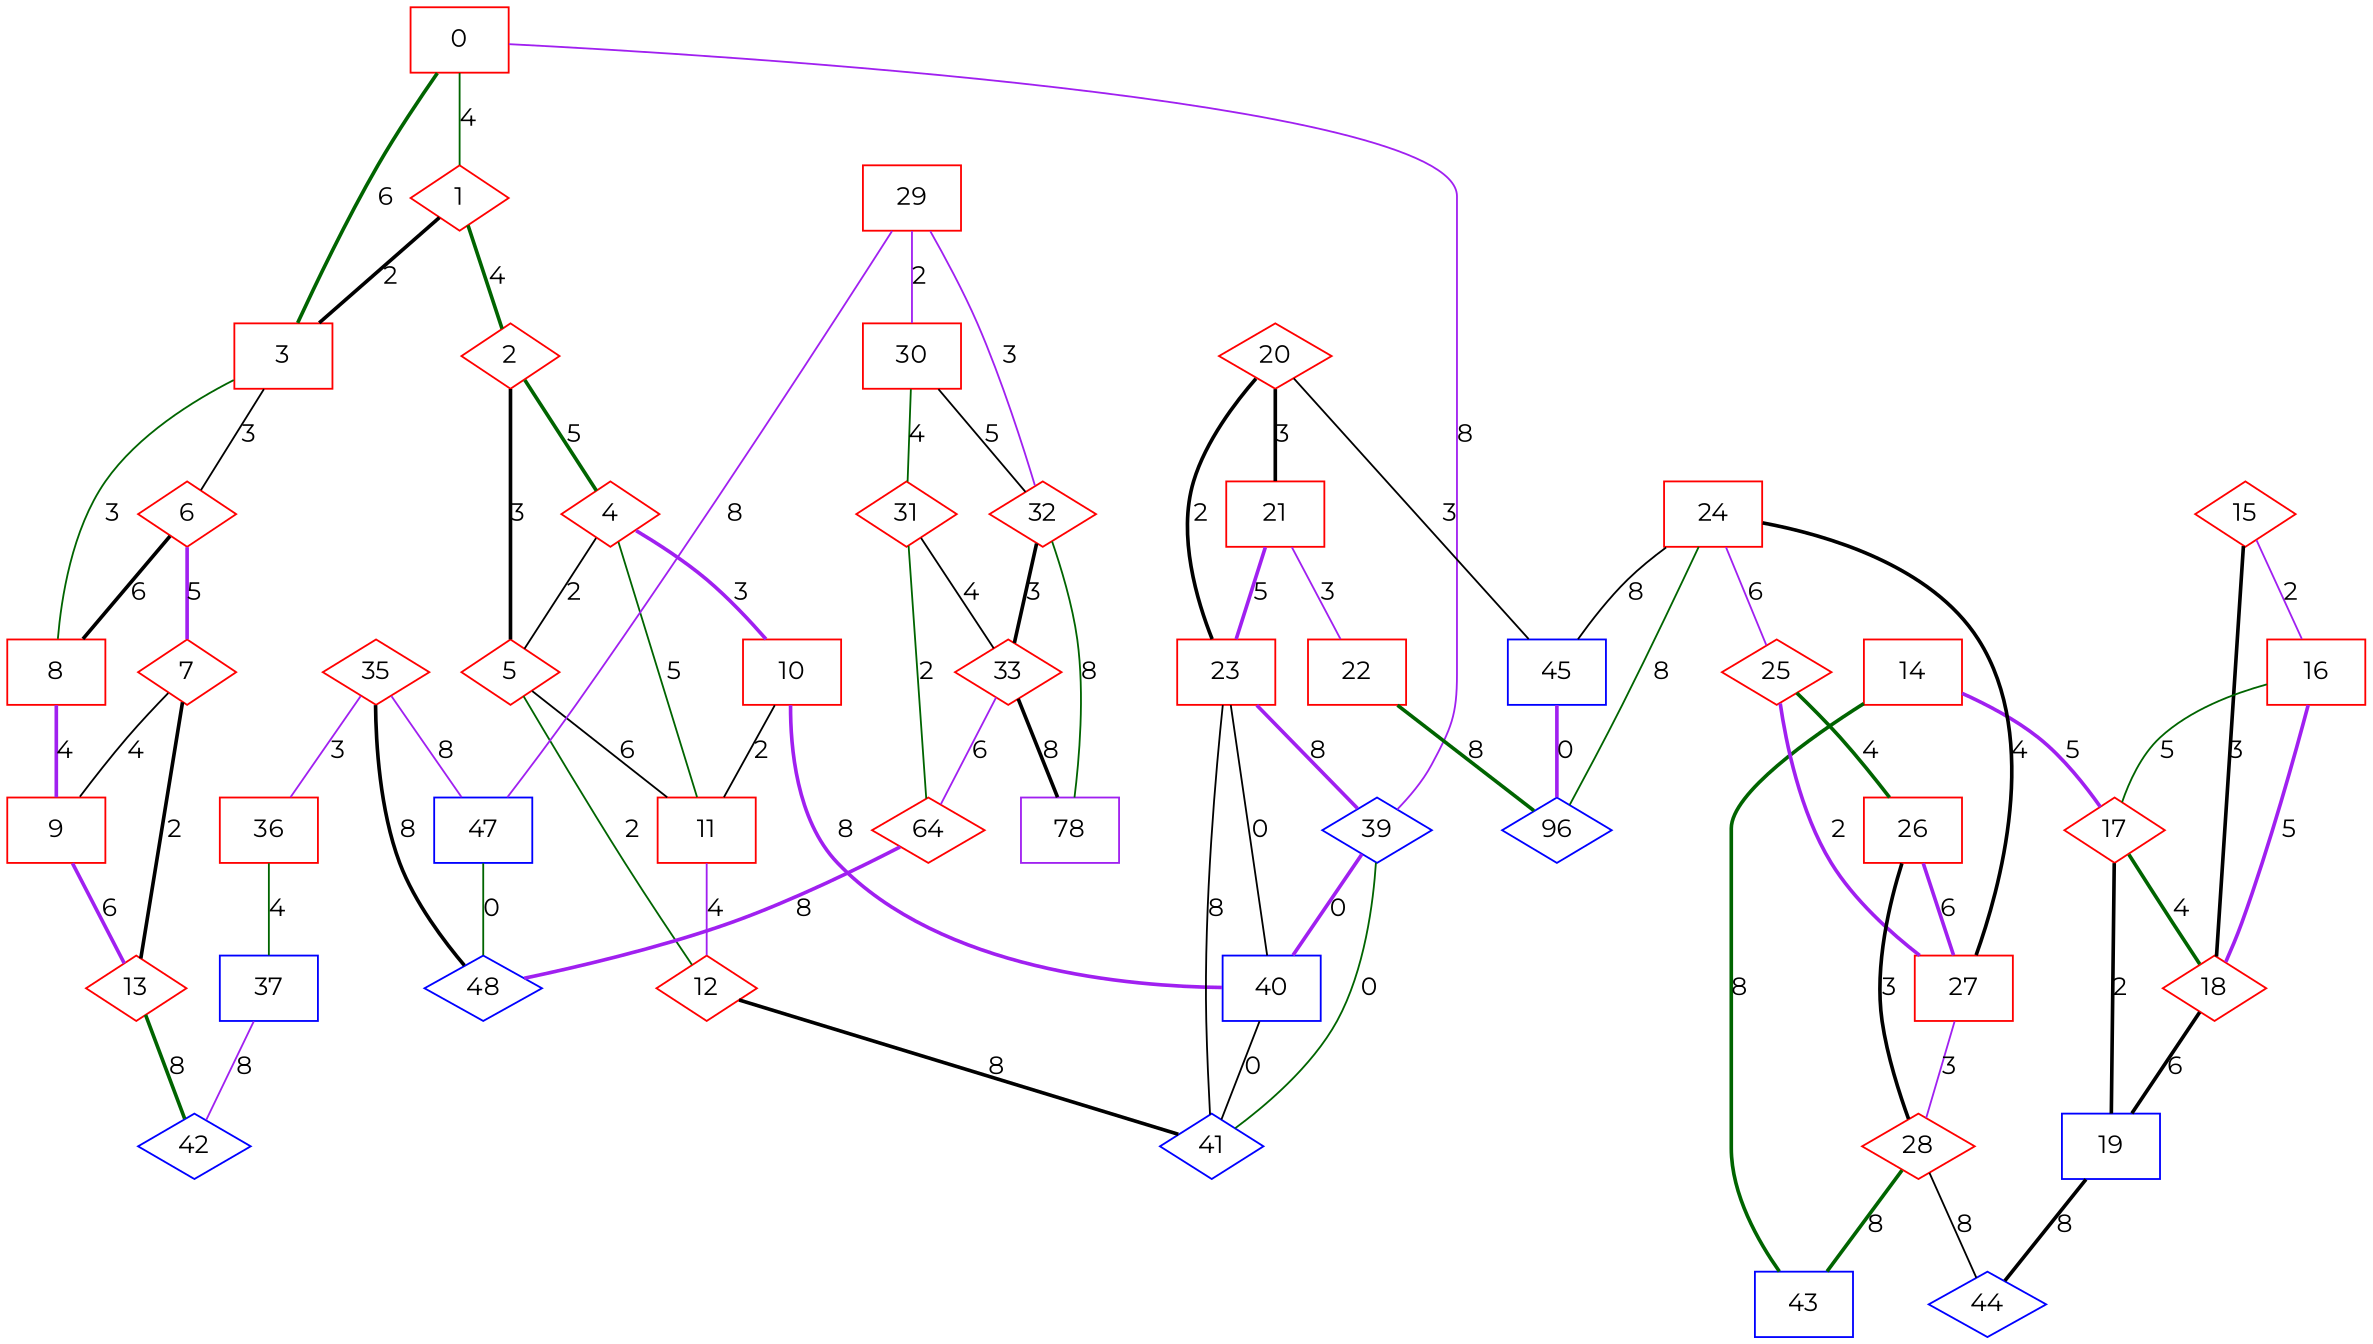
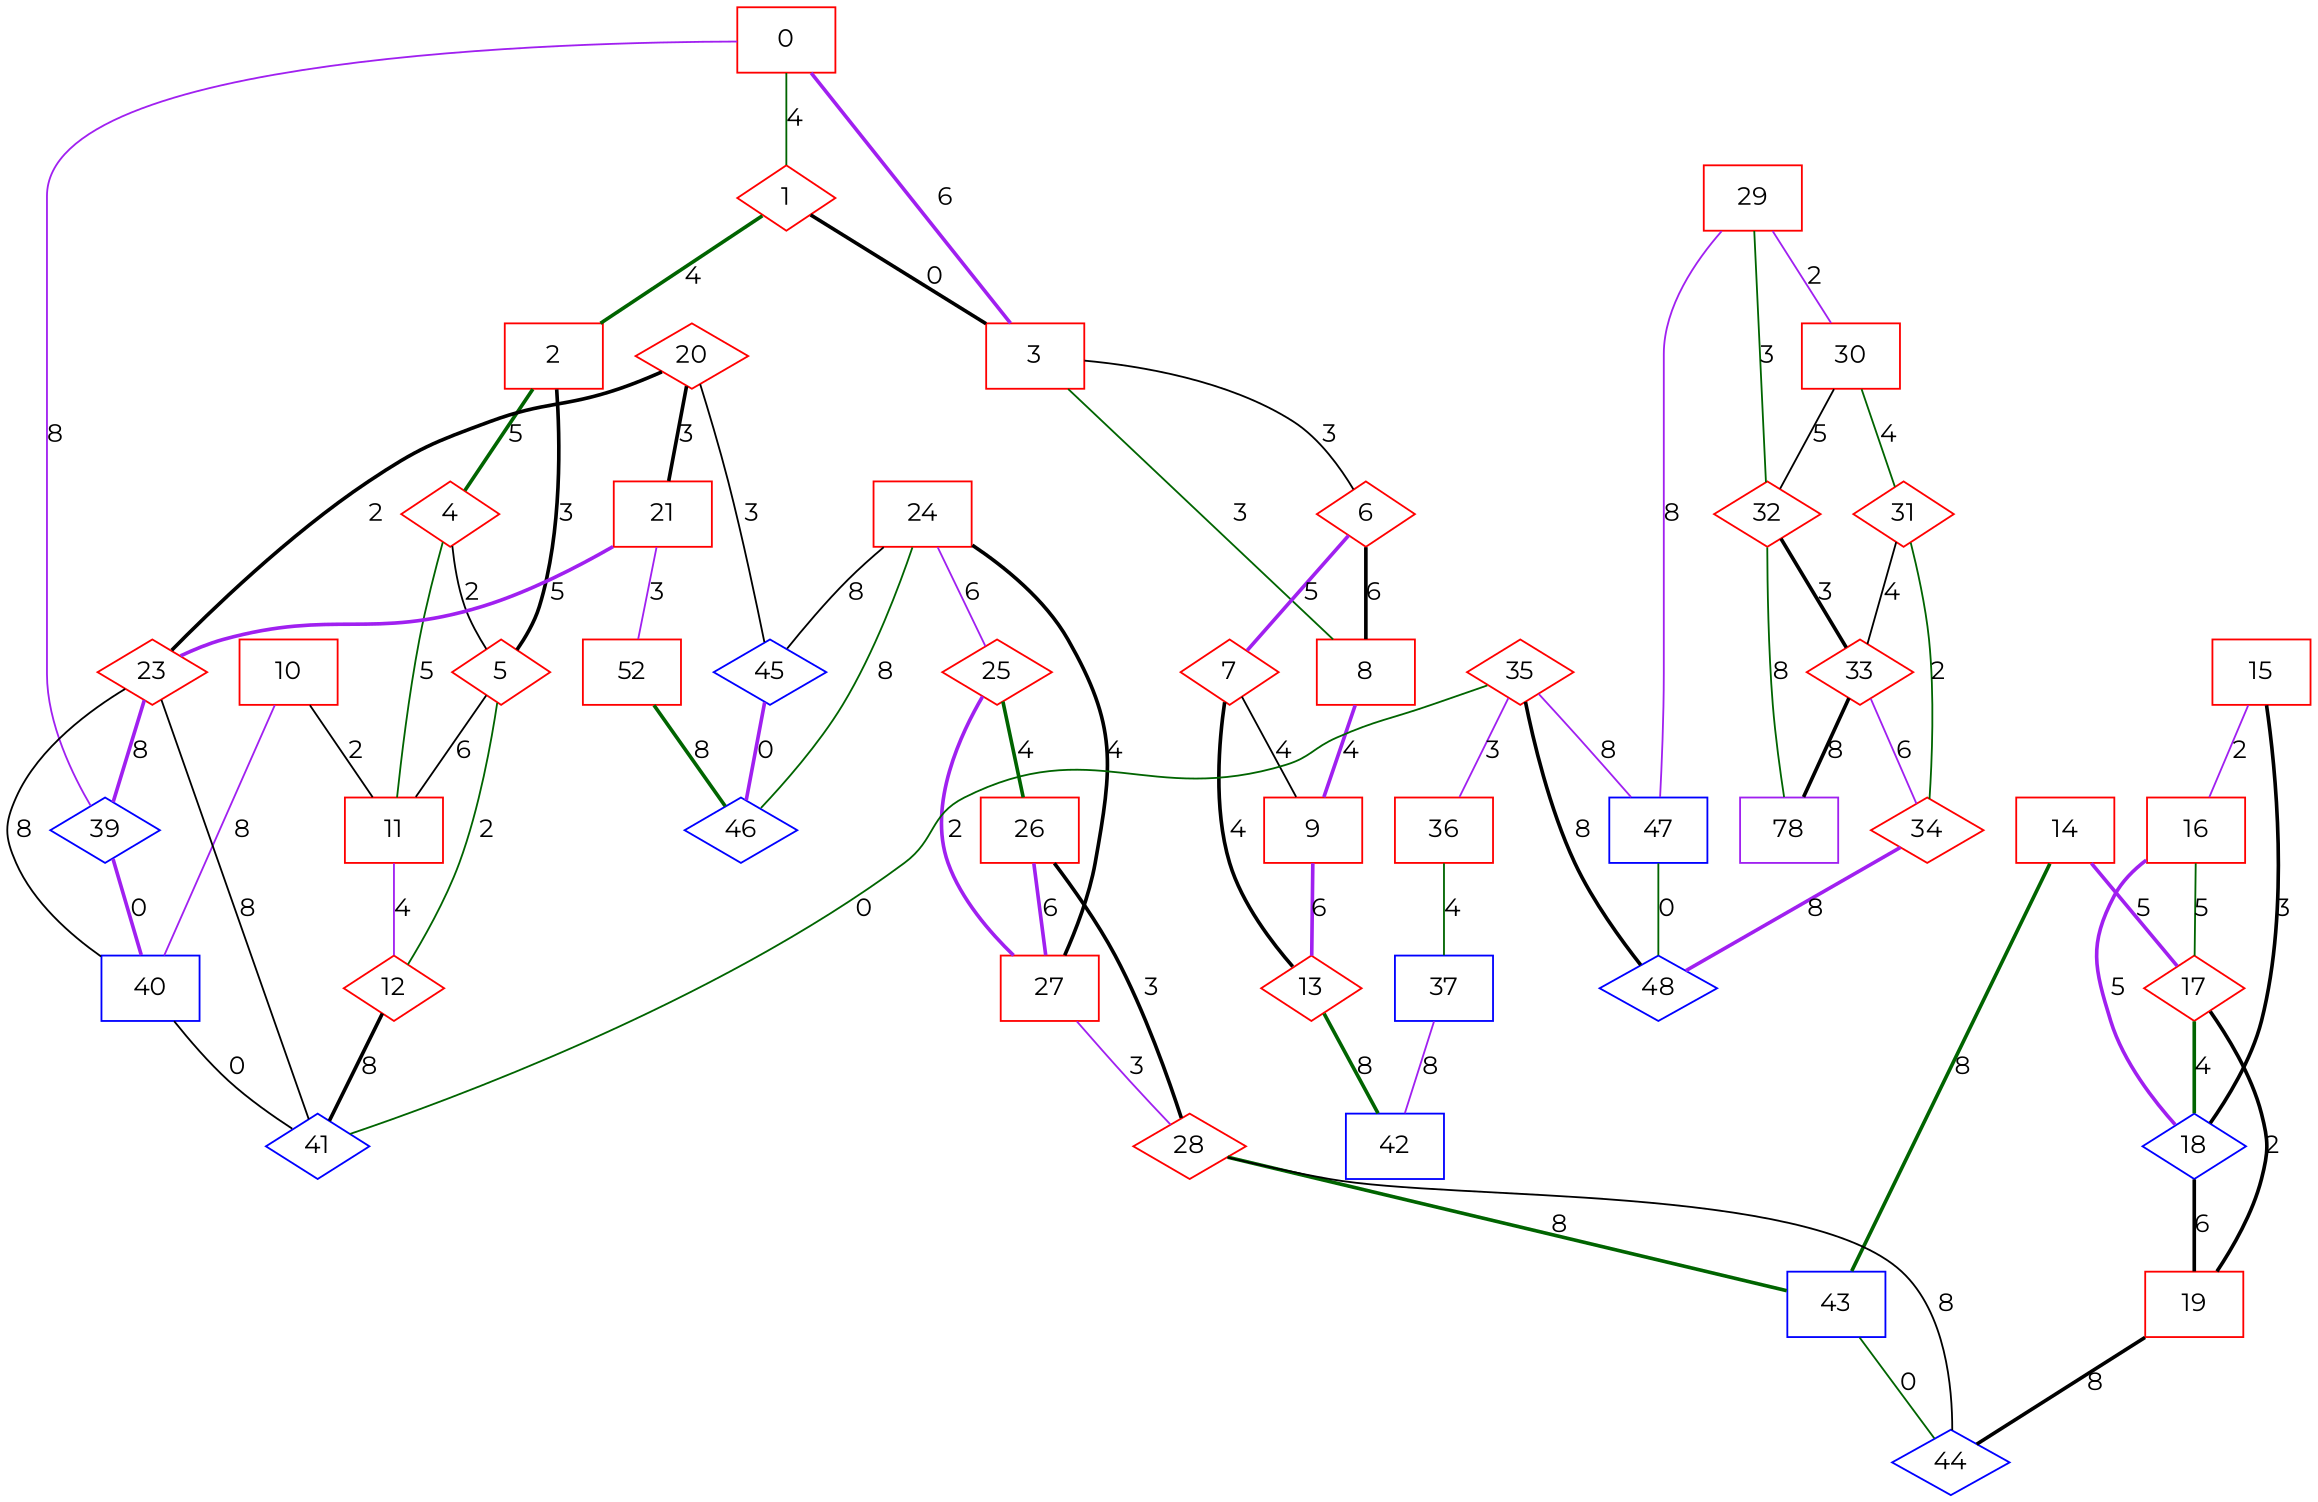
  graph {
    fontname=Montserrat
    node [color=red fontname=Montserrat shape=diamond weight=1]
    edge [color=black fontname=Montserrat style=solid]
    0 [shape=box]
    1
    3 [shape=box]
    39 [color=blue weight=3]
-   2
+   2 [shape=box]
    6
    8 [shape=box]
    40 [color=blue shape=box weight=3]
    41 [color=blue weight=3]
    4
    5
    10 [shape=box]
    11 [shape=box]
    12
    7
    9 [shape=box]
    13
-   42 [color=blue weight=3]
+   42 [color=blue shape=box weight=3]
    14 [shape=box]
    43 [color=blue shape=box weight=3]
    17
-   15
+   15 [shape=box]
    16 [shape=box]
-   18
+   18 [color=blue]
    44 [color=blue weight=3]
-   19 [color=blue shape=box]
+   19 [shape=box]
    21 [shape=box]
    20
-   23 [shape=box]
-   45 [color=blue shape=box weight=3]
-   22 [shape=box]
-   46 [color=blue weight=3 label=96]
+   23
+   45 [color=blue weight=3]
+   22 [shape=box label=52]
+   46 [color=blue weight=3]
    24 [shape=box]
    25
    27 [shape=box]
    26 [shape=box]
    28
    29 [shape=box]
    30 [shape=box]
    32
    47 [color=blue shape=box weight=3]
    31
    33
    n44 [color=purple label=78 shape=box weight=4]
    48 [color=blue weight=3]
-   34 [label=64]
+   34
    35
    36 [shape=box]
    37 [color=blue shape=box]
    0 -- 1 [color=darkgreen label=4]
-   0 -- 3 [color=darkgreen label=6 style=bold]
+   0 -- 3 [color=purple label=6 style=bold]
    0 -- 39 [color=purple label=8]
-   1 -- 3 [label=2 style=bold]
+   1 -- 3 [label=0 style=bold]
    1 -- 2 [color=darkgreen label=4 style=bold]
    3 -- 6 [label=3]
    3 -- 8 [color=darkgreen label=3]
    39 -- 40 [color=purple label=0 style=bold]
-   39 -- 41 [color=darkgreen label=0]
+   35 -- 41 [color=darkgreen label=0]
    2 -- 4 [color=darkgreen label=5 style=bold]
    2 -- 5 [label=3 style=bold]
    6 -- 8 [label=6 style=bold]
    6 -- 7 [color=purple label=5 style=bold]
    8 -- 9 [color=purple label=4 style=bold]
    40 -- 41 [label=0]
    4 -- 5 [label=2]
-   4 -- 10 [color=purple label=3 style=bold]
    4 -- 11 [color=darkgreen label=5]
    5 -- 11 [label=6]
    5 -- 12 [color=darkgreen label=2]
-   10 -- 40 [color=purple label=8 style=bold]
+   10 -- 40 [color=purple label=8]
    10 -- 11 [label=2]
    11 -- 12 [color=purple label=4]
    12 -- 41 [label=8 style=bold]
    7 -- 9 [label=4]
-   7 -- 13 [label=2 style=bold]
+   7 -- 13 [label=4 style=bold]
    9 -- 13 [color=purple label=6 style=bold]
    13 -- 42 [color=darkgreen label=8 style=bold]
    14 -- 43 [color=darkgreen label=8 style=bold]
    14 -- 17 [color=purple label=5 style=bold]
+   43 -- 44 [color=darkgreen label=0]
    17 -- 18 [color=darkgreen label=4 style=bold]
    17 -- 19 [label=2 style=bold]
    15 -- 16 [color=purple label=2]
    15 -- 18 [label=3 style=bold]
    16 -- 17 [color=darkgreen label=5]
    16 -- 18 [color=purple label=5 style=bold]
    18 -- 19 [label=6 style=bold]
    19 -- 44 [label=8 style=bold]
    21 -- 23 [color=purple label=5 style=bold]
    21 -- 22 [color=purple label=3]
    20 -- 21 [label=3 style=bold]
    20 -- 23 [label=2 style=bold]
    20 -- 45 [label=3]
    23 -- 39 [color=purple label=8 style=bold]
-   23 -- 40 [label=0]
+   23 -- 40 [label=8]
    23 -- 41 [label=8]
    45 -- 46 [color=purple label=0 style=bold]
    22 -- 46 [color=darkgreen label=8 style=bold]
    24 -- 45 [label=8]
    24 -- 46 [color=darkgreen label=8]
    24 -- 25 [color=purple label=6]
    24 -- 27 [label=4 style=bold]
    25 -- 27 [color=purple label=2 style=bold]
    25 -- 26 [color=darkgreen label=4 style=bold]
    27 -- 28 [color=purple label=3]
    26 -- 27 [color=purple label=6 style=bold]
    26 -- 28 [label=3 style=bold]
    28 -- 43 [color=darkgreen label=8 style=bold]
    28 -- 44 [label=8]
    29 -- 30 [color=purple label=2]
-   29 -- 32 [color=purple label=3]
+   29 -- 32 [color=darkgreen label=3]
    29 -- 47 [color=purple label=8]
    30 -- 32 [label=5]
    30 -- 31 [color=darkgreen label=4]
    32 -- 33 [label=3 style=bold]
    32 -- n44 [color=darkgreen label=8]
    47 -- 48 [color=darkgreen label=0]
    31 -- 33 [label=4]
    31 -- 34 [color=darkgreen label=2]
    33 -- n44 [label=8 style=bold]
    33 -- 34 [color=purple label=6]
    34 -- 48 [color=purple label=8 style=bold]
    35 -- 47 [color=purple label=8]
    35 -- 48 [label=8 style=bold]
    35 -- 36 [color=purple label=3]
    36 -- 37 [color=darkgreen label=4]
    37 -- 42 [color=purple label=8]
  }
